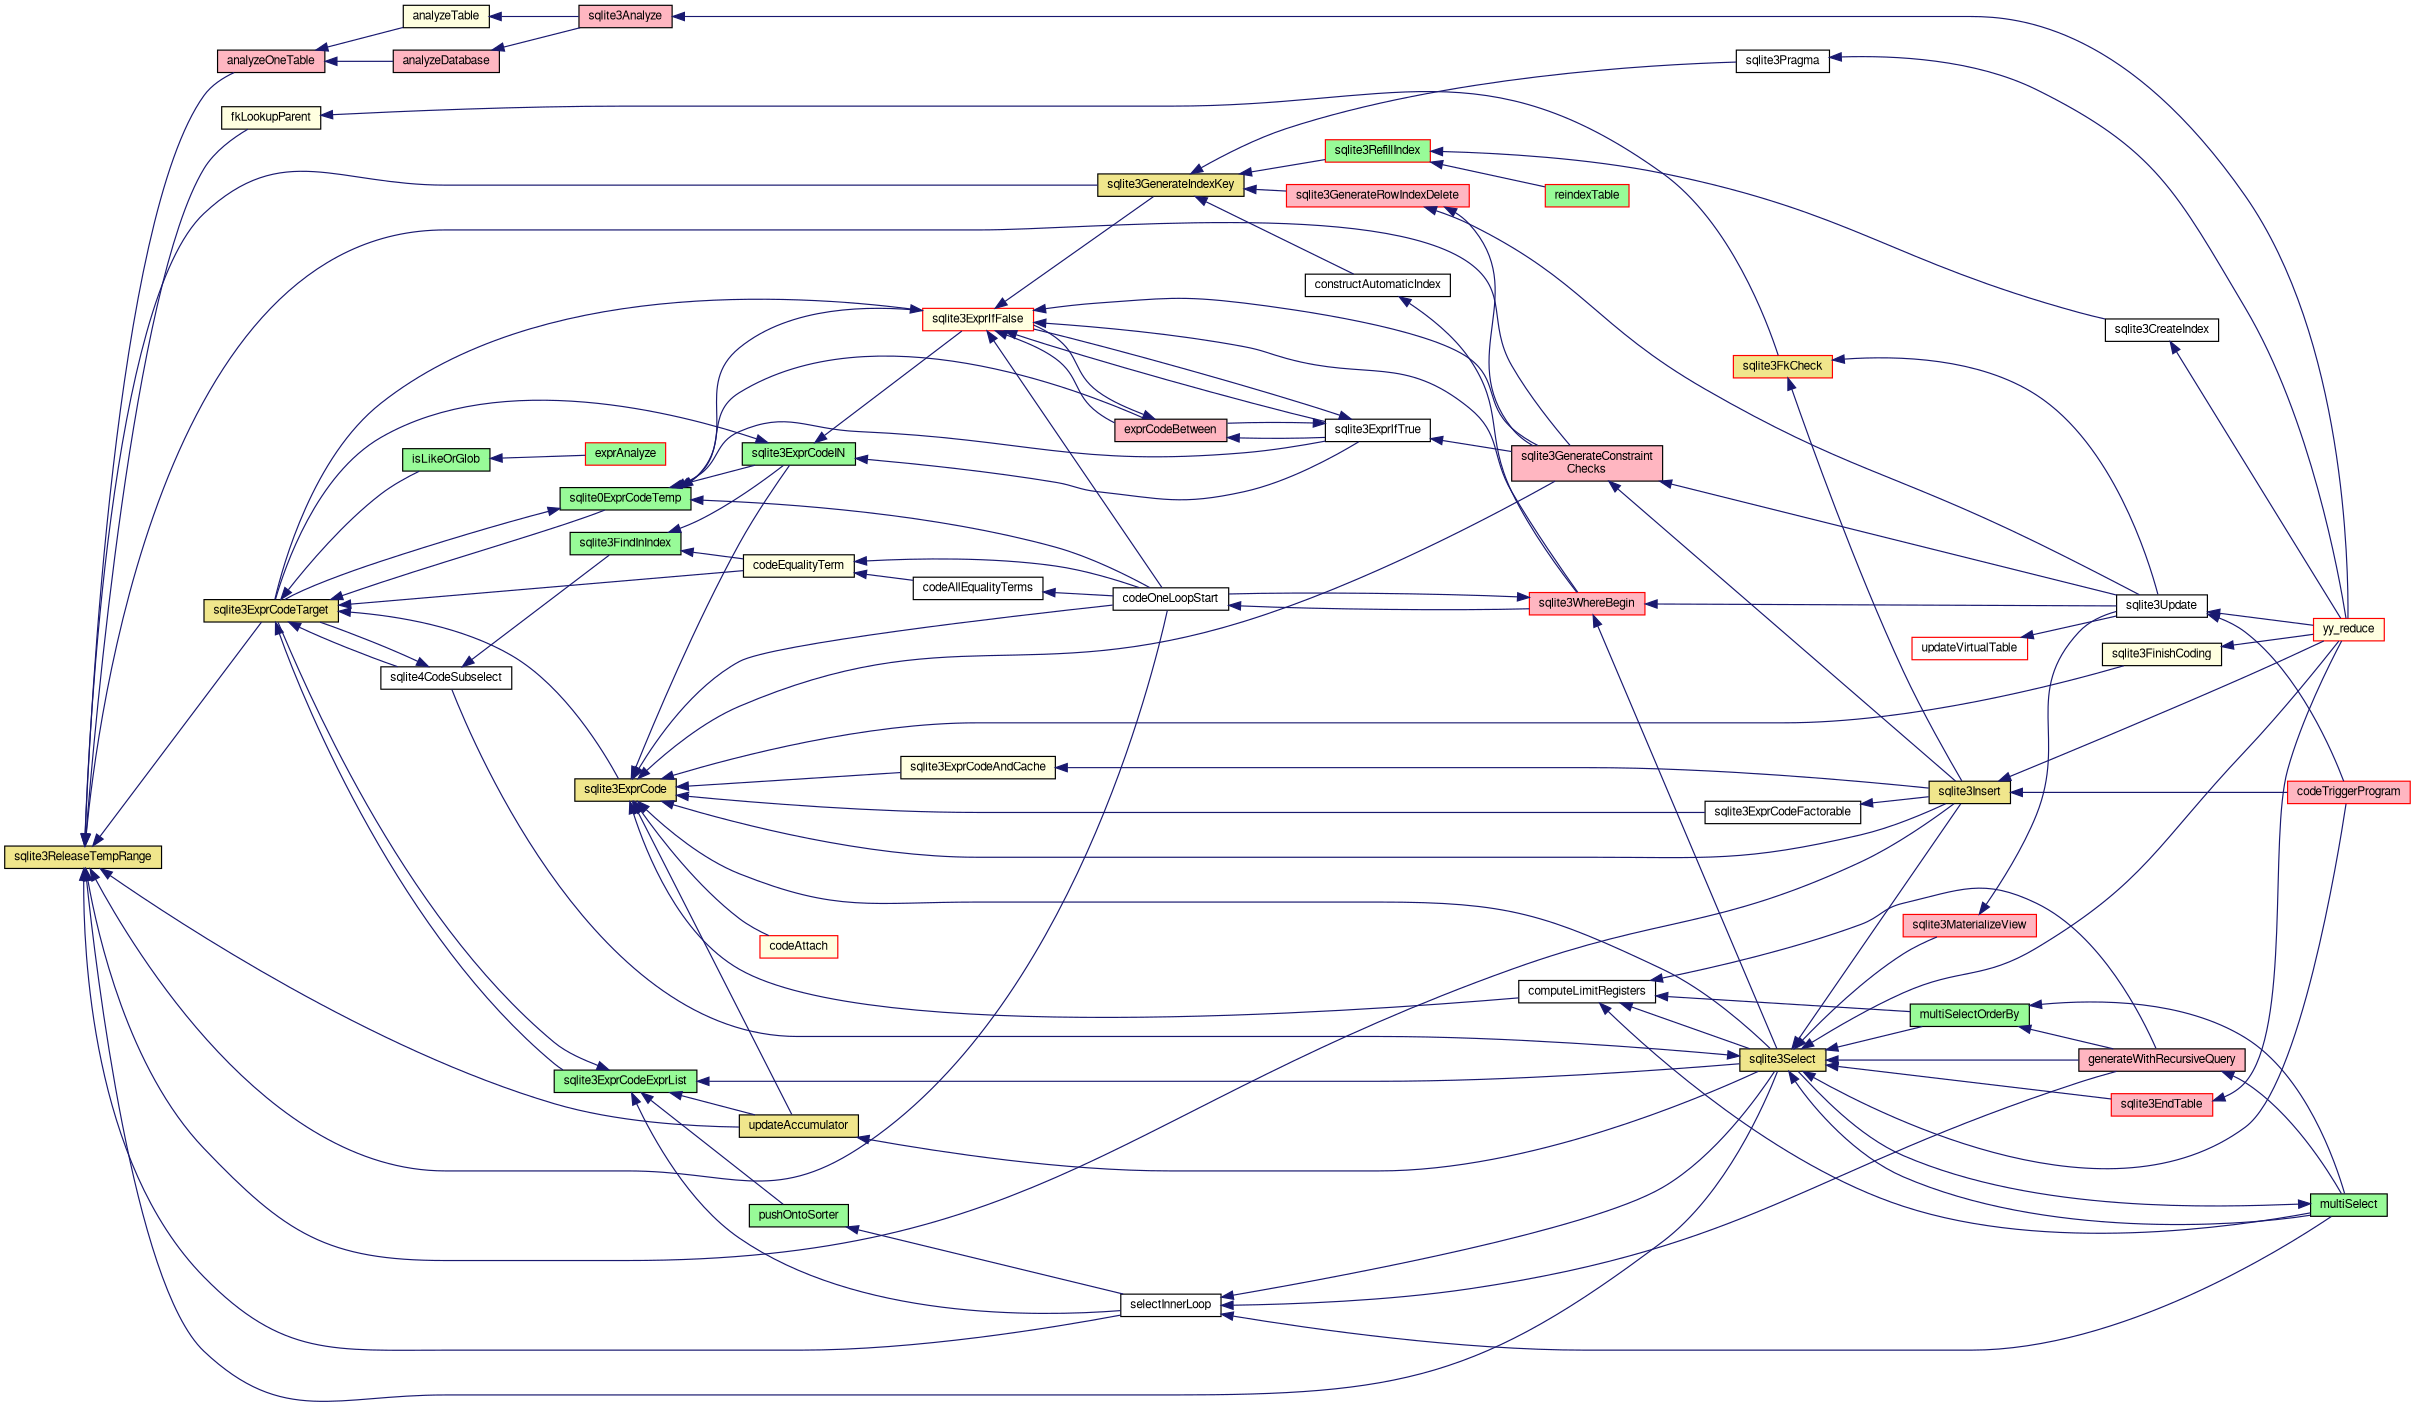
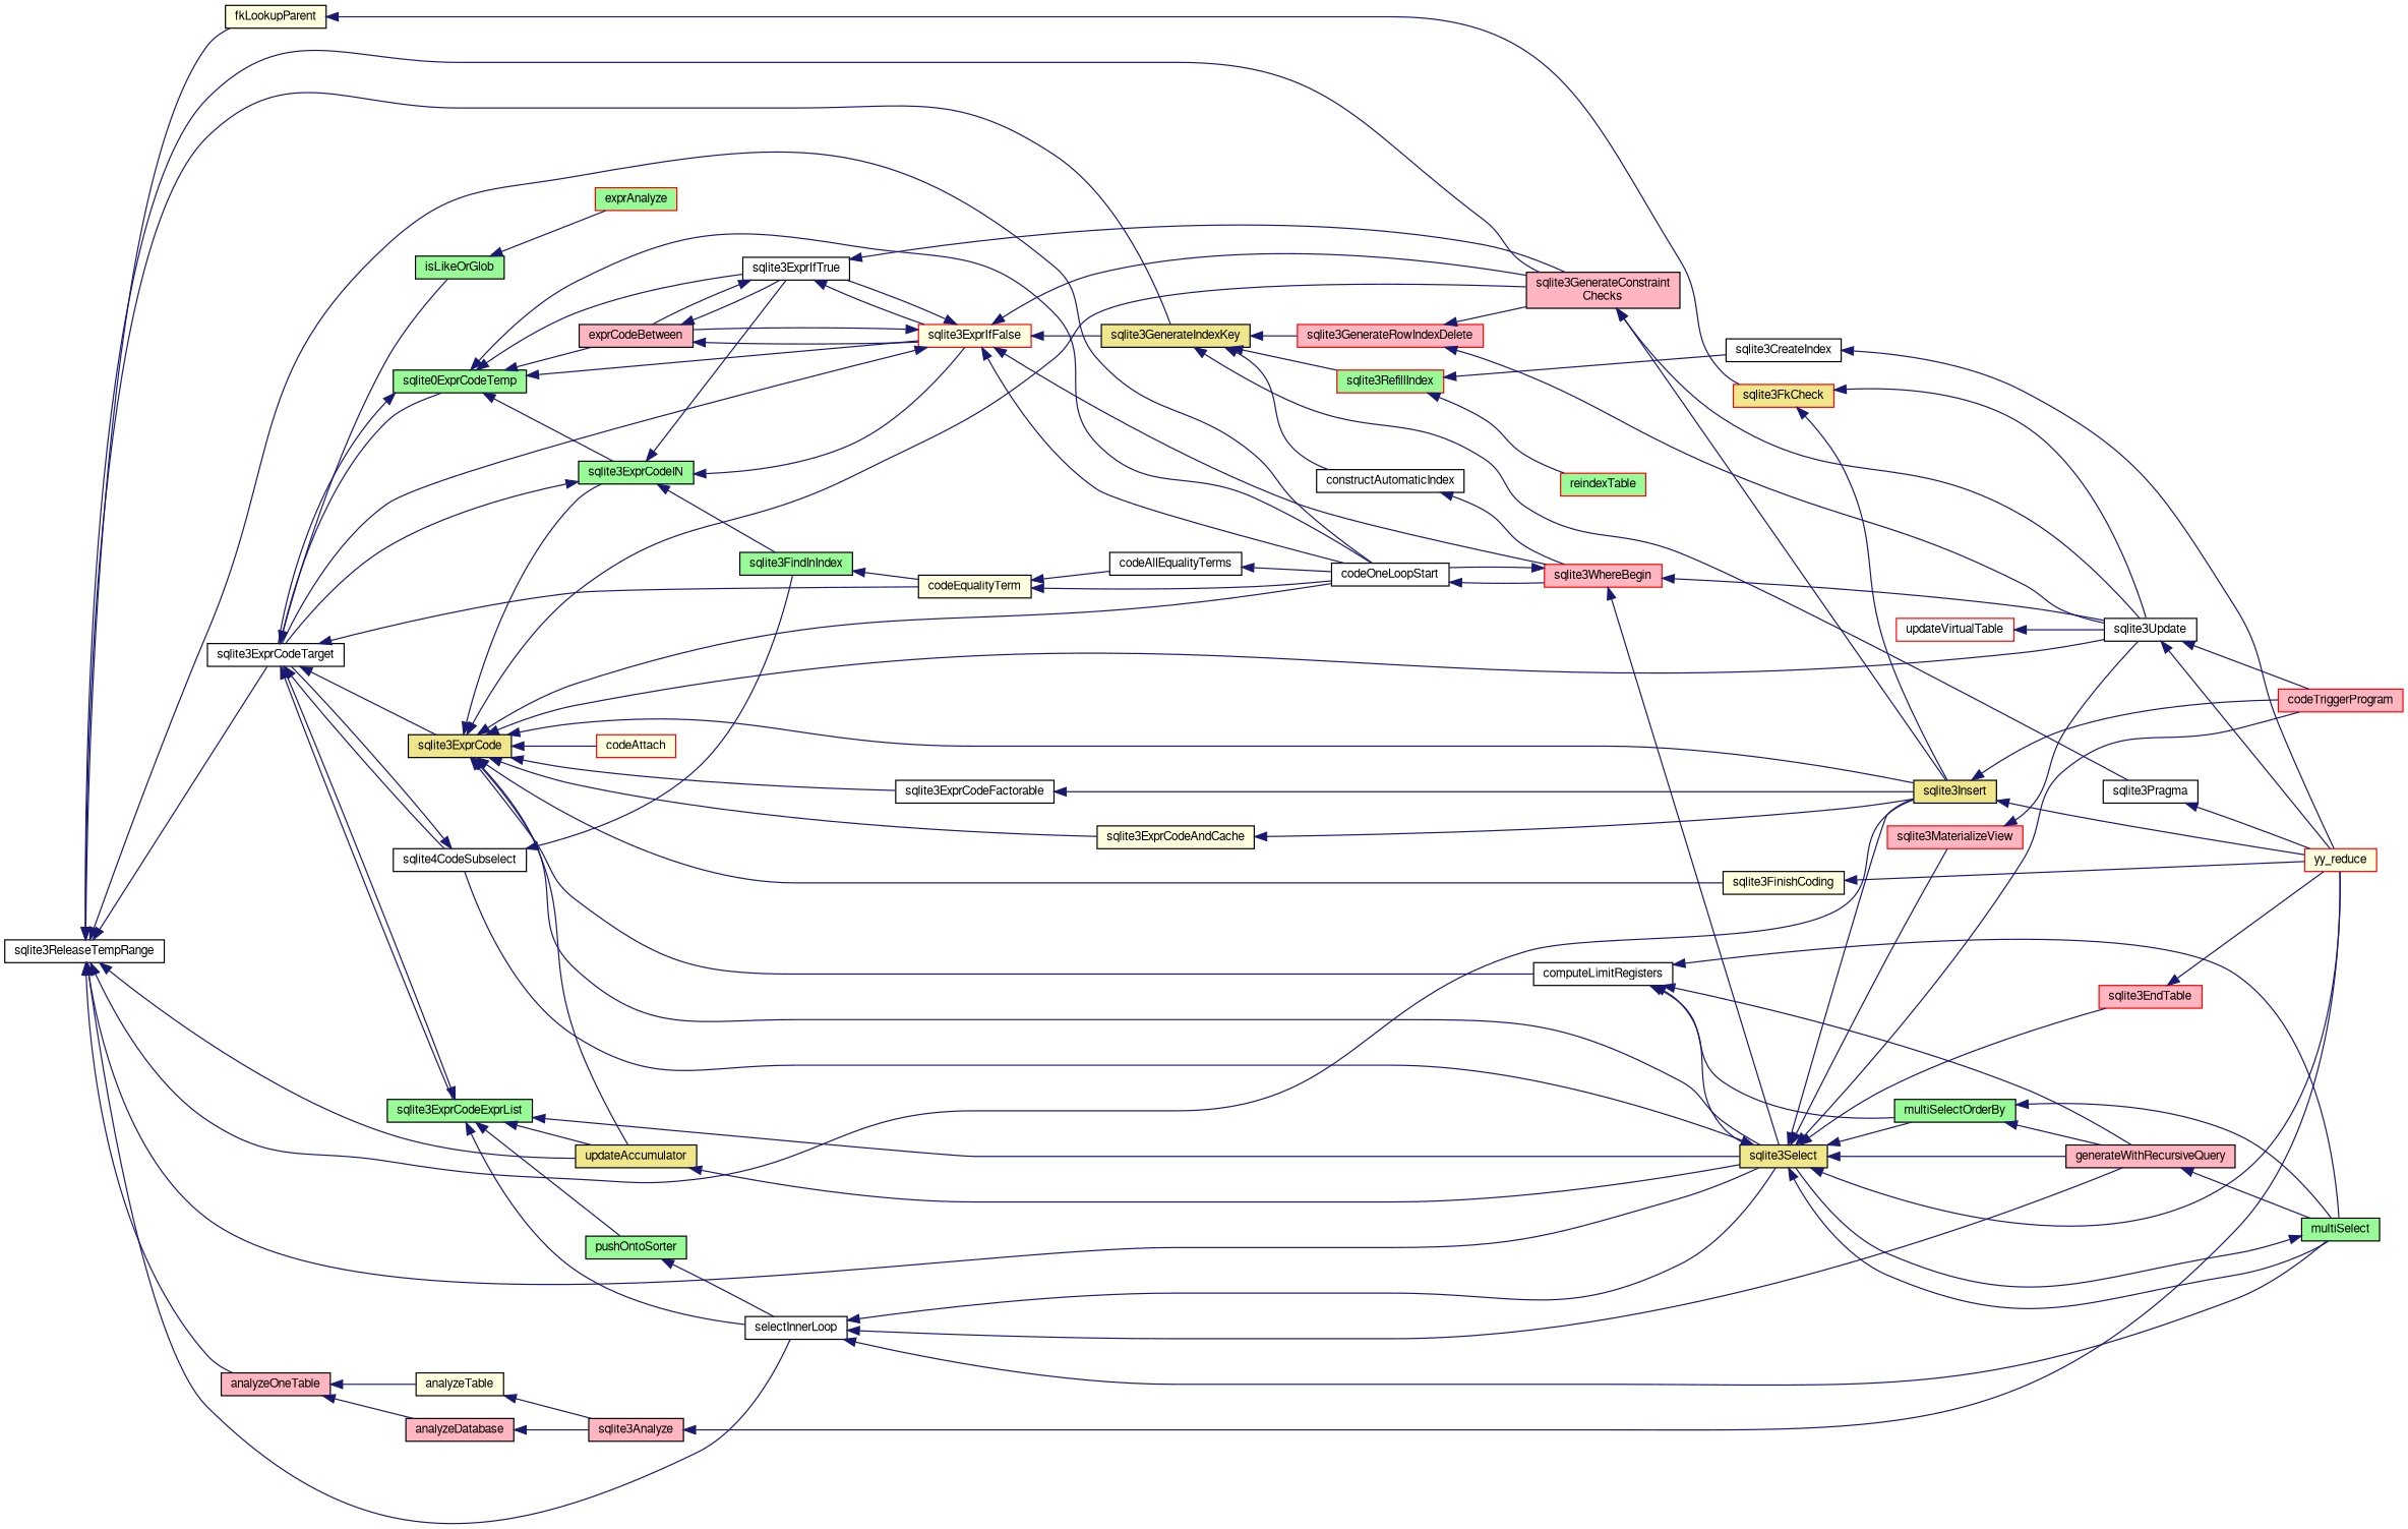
  digraph {
    rankdir=LR
    node [color=black fillcolor=white fontname=FreeSans fontsize=10 shape=record style=filled]
    edge [color=midnightblue dir=back fontname=FreeSans fontsize=10 labelfontname=FreeSans labelfontsize=10 style=solid]
-   n1 [fillcolor=khaki fontcolor=black height=0.2 label=sqlite3ReleaseTempRange width=0.4]
-   n2 [fillcolor=khaki height=0.2 label=sqlite3ExprCodeTarget width=0.4]
+   n1 [fontcolor=black height=0.2 label=sqlite3ReleaseTempRange width=0.4]
+   n2 [height=0.2 label=sqlite3ExprCodeTarget width=0.4]
    n3 [fillcolor=khaki height=0.2 label=sqlite3GenerateIndexKey width=0.4]
    n4 [fillcolor=lightpink height=0.2 label="sqlite3GenerateConstraint\lChecks" width=0.4]
    n5 [fillcolor=khaki height=0.2 label=sqlite3Insert width=0.4]
    n6 [fillcolor=khaki height=0.2 label=sqlite3Select width=0.4]
    n7 [height=0.2 label=codeOneLoopStart width=0.4]
    n8 [fillcolor=khaki height=0.2 label=updateAccumulator width=0.4]
    n9 [height=0.2 label=selectInnerLoop width=0.4]
    n10 [fillcolor=lightpink height=0.2 label=analyzeOneTable width=0.4]
    n11 [fillcolor=lightyellow height=0.2 label=fkLookupParent width=0.4]
    n12 [height=0.2 label=sqlite4CodeSubselect width=0.4]
    n13 [fillcolor=lightyellow height=0.2 label=codeEqualityTerm width=0.4]
    n14 [fillcolor=palegreen height=0.2 label=sqlite0ExprCodeTemp width=0.4]
    n15 [fillcolor=khaki height=0.2 label=sqlite3ExprCode width=0.4]
    n16 [fillcolor=palegreen height=0.2 label=sqlite3ExprCodeExprList width=0.4]
    n17 [fillcolor=palegreen height=0.2 label=isLikeOrGlob width=0.4]
    n18 [color=red fillcolor=palegreen height=0.2 label=sqlite3RefillIndex width=0.4]
    n19 [color=red fillcolor=lightpink height=0.2 label=sqlite3GenerateRowIndexDelete width=0.4]
    n20 [height=0.2 label=sqlite3Pragma width=0.4]
    n21 [height=0.2 label=constructAutomaticIndex width=0.4]
    n22 [height=0.2 label=sqlite3Update width=0.4]
    n23 [color=red fillcolor=lightyellow height=0.2 label=yy_reduce width=0.4]
    n24 [color=red fillcolor=lightpink height=0.2 label=codeTriggerProgram width=0.4]
    n25 [color=red fillcolor=lightpink height=0.2 label=sqlite3EndTable width=0.4]
    n26 [color=red fillcolor=lightpink height=0.2 label=sqlite3MaterializeView width=0.4]
    n27 [fillcolor=lightpink height=0.2 label=generateWithRecursiveQuery width=0.4]
    n28 [fillcolor=palegreen height=0.2 label=multiSelect width=0.4]
    n29 [fillcolor=palegreen height=0.2 label=multiSelectOrderBy width=0.4]
    n30 [color=red fillcolor=lightpink height=0.2 label=sqlite3WhereBegin width=0.4]
    n31 [fillcolor=lightpink height=0.2 label=analyzeDatabase width=0.4]
    n32 [fillcolor=lightyellow height=0.2 label=analyzeTable width=0.4]
    n33 [color=red fillcolor=khaki height=0.2 label=sqlite3FkCheck width=0.4]
    n34 [fillcolor=palegreen height=0.2 label=sqlite3FindInIndex width=0.4]
    n35 [height=0.2 label=codeAllEqualityTerms width=0.4]
    n36 [fillcolor=palegreen height=0.2 label=sqlite3ExprCodeIN width=0.4]
    n37 [height=0.2 label=sqlite3ExprIfTrue width=0.4]
    n38 [color=red fillcolor=lightyellow height=0.2 label=sqlite3ExprIfFalse width=0.4]
    n39 [fillcolor=lightpink height=0.2 label=exprCodeBetween width=0.4]
    n40 [height=0.2 label=sqlite3ExprCodeFactorable width=0.4]
    n41 [fillcolor=lightyellow height=0.2 label=sqlite3ExprCodeAndCache width=0.4]
    n42 [color=red fillcolor=lightyellow height=0.2 label=codeAttach width=0.4]
    n43 [fillcolor=lightyellow height=0.2 label=sqlite3FinishCoding width=0.4]
    n44 [height=0.2 label=computeLimitRegisters width=0.4]
    n45 [fillcolor=palegreen height=0.2 label=pushOntoSorter width=0.4]
    n46 [color=red fillcolor=palegreen height=0.2 label=exprAnalyze width=0.4]
    n47 [height=0.2 label=sqlite3CreateIndex width=0.4]
    n48 [color=red fillcolor=palegreen height=0.2 label=reindexTable width=0.4]
    n49 [color=red height=0.2 label=updateVirtualTable width=0.4]
    n50 [fillcolor=lightpink height=0.2 label=sqlite3Analyze width=0.4]
    n1 -> n2
    n1 -> n3
    n1 -> n4
    n1 -> n5
    n1 -> n6
    n1 -> n7
    n1 -> n8
    n1 -> n9
    n1 -> n10
    n1 -> n11
    n2 -> n12
    n2 -> n13
    n2 -> n14
    n2 -> n15
    n2 -> n16
    n2 -> n17
    n3 -> n18
    n3 -> n19
    n3 -> n20
    n3 -> n21
    n4 -> n5
    n4 -> n22
    n5 -> n23
    n5 -> n24
    n6 -> n5
    n6 -> n12
    n6 -> n23
    n6 -> n24
    n6 -> n25
    n6 -> n26
    n6 -> n27
    n6 -> n28
    n6 -> n29
    n7 -> n30
    n8 -> n6
    n9 -> n6
    n9 -> n27
    n9 -> n28
    n10 -> n31
    n10 -> n32
    n11 -> n33
    n12 -> n2
    n12 -> n34
    n13 -> n7
    n13 -> n35
    n14 -> n2
    n14 -> n7
    n14 -> n36
    n14 -> n37
    n14 -> n38
    n14 -> n39
    n15 -> n4
    n15 -> n5
    n15 -> n6
    n15 -> n7
    n15 -> n8
+   n15 -> n22
    n15 -> n36
    n15 -> n40
    n15 -> n41
    n15 -> n42
    n15 -> n43
    n15 -> n44
    n16 -> n2
    n16 -> n6
    n16 -> n8
    n16 -> n9
    n16 -> n45
    n17 -> n46
    n18 -> n47
    n18 -> n48
    n19 -> n4
    n19 -> n22
    n20 -> n23
    n21 -> n30
    n22 -> n23
    n22 -> n24
    n25 -> n23
    n26 -> n22
    n27 -> n28
    n28 -> n6
    n29 -> n27
    n29 -> n28
    n30 -> n6
    n30 -> n7
    n30 -> n22
    n31 -> n50
    n32 -> n50
    n33 -> n5
    n33 -> n22
    n34 -> n13
-   n34 -> n36
+   n36 -> n34
    n35 -> n7
    n36 -> n2
    n36 -> n37
    n36 -> n38
    n37 -> n4
    n37 -> n38
    n37 -> n39
    n38 -> n2
    n38 -> n3
    n38 -> n4
    n38 -> n7
    n38 -> n30
    n38 -> n37
    n38 -> n39
    n39 -> n37
    n39 -> n38
    n40 -> n5
    n41 -> n5
    n43 -> n23
    n44 -> n6
    n44 -> n27
    n44 -> n28
    n44 -> n29
    n45 -> n9
    n47 -> n23
    n49 -> n22
    n50 -> n23
  }
